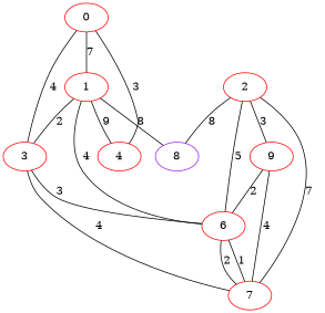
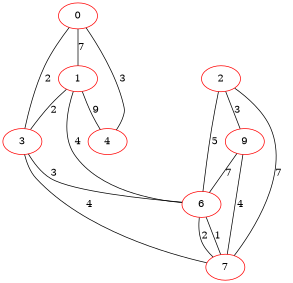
  graph {
    node [color=red weight=1]
    0
    1
    3
    4
-   8 [color=purple weight=4]
    6
    7
    2
    n9 [label=9]
    0 -- 1 [label=7]
-   0 -- 3 [label=4]
+   0 -- 3 [label=2]
    0 -- 4 [label=3]
    1 -- 3 [label=2]
    1 -- 4 [label=9]
-   1 -- 8 [label=8]
    1 -- 6 [label=4]
    3 -- 6 [label=3]
    3 -- 7 [label=4]
    6 -- 7 [label=1]
    6 -- 7 [label=2]
-   2 -- 8 [label=8]
    2 -- 6 [label=5]
    2 -- 7 [label=7]
    2 -- n9 [label=3]
-   n9 -- 6 [label=2]
+   n9 -- 6 [label=7]
    n9 -- 7 [label=4]
  }
